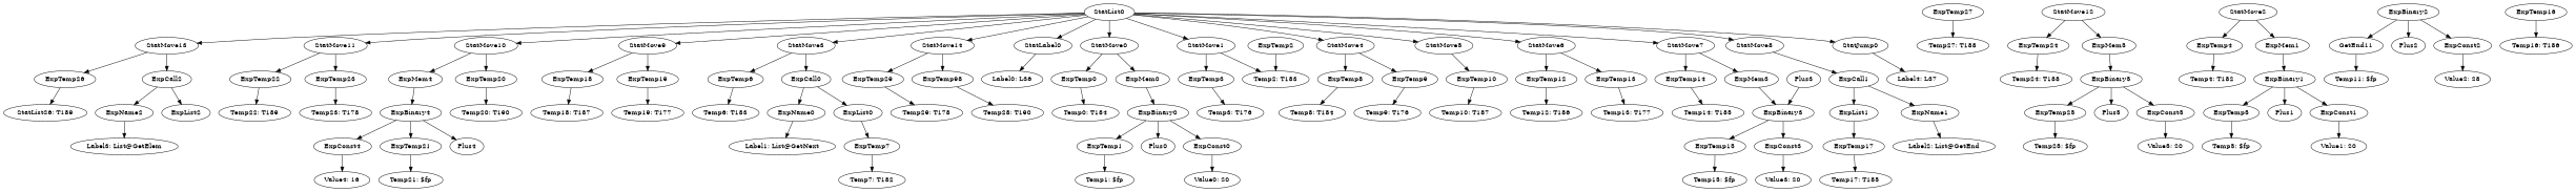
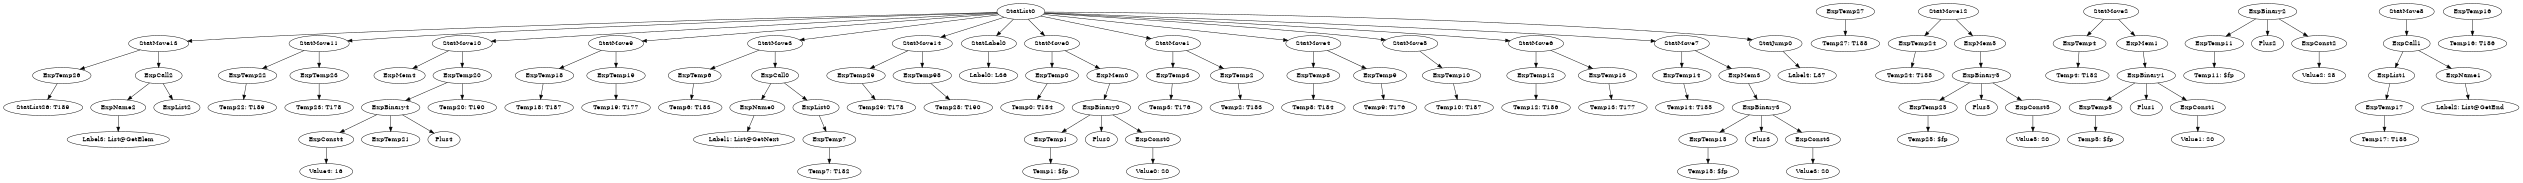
  digraph {
    ordering=out
    ExpTemp29
    "Temp29: T178"
    ExpTemp27
    "Temp27: T188"
    ExpName2
    "Label3: List@GetElem"
    StatMove13
    ExpTemp26
    ExpCall2
    n10 [label="StatList26: T189"]
    ExpList2
    ExpBinary5
    ExpTemp25
    Plus5
    ExpConst5
    "Temp25: $fp"
    "Value5: 20"
    ExpTemp24
    "Temp24: T188"
    StatMove11
    ExpTemp22
    ExpTemp23
    "Temp22: T189"
    "Temp23: T178"
    ExpMem4
    ExpBinary4
    ExpConst4
    ExpTemp21
    Plus4
    "Value4: 16"
-   "Temp21: $fp"
    StatMove10
    ExpTemp20
    "Temp20: T190"
    StatMove9
    ExpTemp18
    ExpTemp19
    "Temp18: T187"
    "Temp19: T177"
    ExpTemp4
    "Temp4: T182"
    ExpName0
    "Label1: List@GetNext"
    StatMove3
    ExpTemp6
    ExpCall0
    "Temp6: T183"
    ExpList0
    ExpTemp7
-   ExpTemp11 [label=GetEnd11]
+   ExpTemp11
    "Temp11: $fp"
    ExpTemp5
    "Temp5: $fp"
    ExpTemp1
    "Temp1: $fp"
    n56 [label=ExpTemp98]
    "Temp28: T190"
    ExpTemp14
    "Temp14: T185"
    StatMove14
    "Temp7: T182"
    ExpTemp17
    "Temp17: T185"
    ExpTemp3
    "Temp3: T176"
    ExpBinary0
    Plus0
    ExpConst0
    "Value0: 20"
    ExpBinary2
    Plus2
    ExpConst2
    "Value2: 28"
    ExpTemp12
    "Temp12: T186"
    ExpTemp0
    "Temp0: T184"
    StatList0
    StatLabel0
    StatMove0
    StatMove1
    StatMove4
    StatMove5
    StatMove6
    StatMove7
    StatMove8
    StatJump0
    "Label0: L36"
    ExpMem0
    ExpTemp2
    StatMove2
    ExpMem1
    ExpTemp8
    ExpTemp9
    ExpTemp10
    ExpTemp13
    ExpMem3
    ExpCall1
    StatMove12
    ExpMem5
    "Label4: L37"
    "Temp2: T183"
    ExpBinary1
    "Temp8: T184"
    "Temp9: T176"
    "Temp10: T187"
    "Temp13: T177"
    ExpBinary3
    ExpTemp16
    "Temp16: T186"
    ExpList1
    ExpName1
    Plus1
    ExpConst1
    "Value1: 20"
    ExpTemp15
    Plus3
    ExpConst3
    "Temp15: $fp"
    "Value3: 20"
    "Label2: List@GetEnd"
    ExpTemp29 -> "Temp29: T178"
    ExpTemp27 -> "Temp27: T188"
    ExpName2 -> "Label3: List@GetElem"
    StatMove13 -> ExpTemp26
    StatMove13 -> ExpCall2
    ExpTemp26 -> n10
    ExpCall2 -> ExpName2
    ExpCall2 -> ExpList2
    ExpBinary5 -> ExpTemp25
    ExpBinary5 -> Plus5
    ExpBinary5 -> ExpConst5
    ExpTemp25 -> "Temp25: $fp"
    ExpConst5 -> "Value5: 20"
    ExpTemp24 -> "Temp24: T188"
    StatMove11 -> ExpTemp22
    StatMove11 -> ExpTemp23
    ExpTemp22 -> "Temp22: T189"
    ExpTemp23 -> "Temp23: T178"
-   ExpMem4 -> ExpBinary4
+   ExpTemp20 -> ExpBinary4
    ExpBinary4 -> ExpConst4
    ExpBinary4 -> ExpTemp21
    ExpBinary4 -> Plus4
    ExpConst4 -> "Value4: 16"
-   ExpTemp21 -> "Temp21: $fp"
    StatMove10 -> ExpMem4
    StatMove10 -> ExpTemp20
    ExpTemp20 -> "Temp20: T190"
    StatMove9 -> ExpTemp18
    StatMove9 -> ExpTemp19
    ExpTemp18 -> "Temp18: T187"
    ExpTemp19 -> "Temp19: T177"
    ExpTemp4 -> "Temp4: T182"
    ExpName0 -> "Label1: List@GetNext"
    StatMove3 -> ExpTemp6
    StatMove3 -> ExpCall0
    ExpTemp6 -> "Temp6: T183"
    ExpCall0 -> ExpName0
    ExpCall0 -> ExpList0
    ExpList0 -> ExpTemp7
    ExpTemp7 -> "Temp7: T182"
    ExpTemp11 -> "Temp11: $fp"
    ExpTemp5 -> "Temp5: $fp"
    ExpTemp1 -> "Temp1: $fp"
    n56 -> "Temp28: T190"
    ExpTemp14 -> "Temp14: T185"
    StatMove14 -> ExpTemp29
    StatMove14 -> n56
    ExpTemp17 -> "Temp17: T185"
    ExpTemp3 -> "Temp3: T176"
    ExpBinary0 -> ExpTemp1
    ExpBinary0 -> Plus0
    ExpBinary0 -> ExpConst0
    ExpConst0 -> "Value0: 20"
    ExpBinary2 -> ExpTemp11
    ExpBinary2 -> Plus2
    ExpBinary2 -> ExpConst2
    ExpConst2 -> "Value2: 28"
    ExpTemp12 -> "Temp12: T186"
    ExpTemp0 -> "Temp0: T184"
    StatList0 -> StatMove13
    StatList0 -> StatMove11
    StatList0 -> StatMove10
    StatList0 -> StatMove9
    StatList0 -> StatMove3
    StatList0 -> StatMove14
    StatList0 -> StatLabel0
    StatList0 -> StatMove0
    StatList0 -> StatMove1
    StatList0 -> StatMove4
    StatList0 -> StatMove5
    StatList0 -> StatMove6
    StatList0 -> StatMove7
-   StatList0 -> StatMove8
    StatList0 -> StatJump0
    StatLabel0 -> "Label0: L36"
    StatMove0 -> ExpTemp0
    StatMove0 -> ExpMem0
    StatMove1 -> ExpTemp3
-   StatMove1 -> "Temp2: T183"
+   StatMove1 -> ExpTemp2
    StatMove4 -> ExpTemp8
    StatMove4 -> ExpTemp9
    StatMove5 -> ExpTemp10
    StatMove6 -> ExpTemp12
    StatMove6 -> ExpTemp13
    StatMove7 -> ExpTemp14
    StatMove7 -> ExpMem3
    StatMove8 -> ExpCall1
    StatJump0 -> "Label4: L37"
    ExpMem0 -> ExpBinary0
    ExpTemp2 -> "Temp2: T183"
    StatMove2 -> ExpTemp4
    StatMove2 -> ExpMem1
    ExpMem1 -> ExpBinary1
    ExpTemp8 -> "Temp8: T184"
    ExpTemp9 -> "Temp9: T176"
    ExpTemp10 -> "Temp10: T187"
    ExpTemp13 -> "Temp13: T177"
    ExpMem3 -> ExpBinary3
    ExpCall1 -> ExpList1
    ExpCall1 -> ExpName1
    StatMove12 -> ExpTemp24
    StatMove12 -> ExpMem5
    ExpMem5 -> ExpBinary5
    ExpBinary1 -> ExpTemp5
    ExpBinary1 -> Plus1
    ExpBinary1 -> ExpConst1
    ExpBinary3 -> ExpTemp15
-   Plus3 -> ExpBinary3
+   ExpBinary3 -> Plus3
    ExpBinary3 -> ExpConst3
    ExpTemp16 -> "Temp16: T186"
    ExpList1 -> ExpTemp17
    ExpName1 -> "Label2: List@GetEnd"
    ExpConst1 -> "Value1: 20"
    ExpTemp15 -> "Temp15: $fp"
    ExpConst3 -> "Value3: 20"
  }
